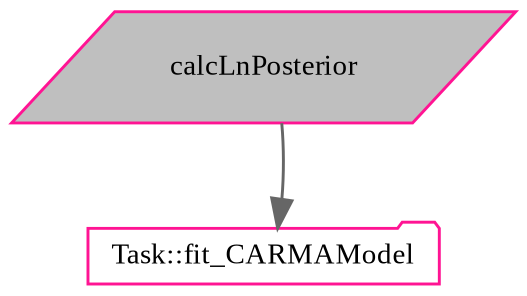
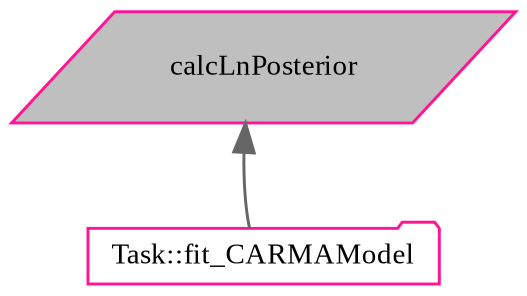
  digraph {
    rankdir=TB
    fontname="Liberation Serif"
    node [color=deeppink fontname="Liberation Serif" fontsize=10 style=filled]
    n1 [fillcolor=grey75 fontcolor=black height=0.2 label=calcLnPosterior shape=parallelogram width=0.4]
    n2 [fillcolor=white height=0.2 label="Task::fit_CARMAModel" shape=folder width=0.4]
-   n2 -> n1 [color=gray40 dir=back fontname="Liberation Serif" fontsize=10 labelfontname=Helvetica labelfontsize=10 style=solid]
+   n1 -> n2 [color=gray40 dir=back fontname="Liberation Serif" fontsize=10 labelfontname=Helvetica labelfontsize=10 style=solid]
  }
